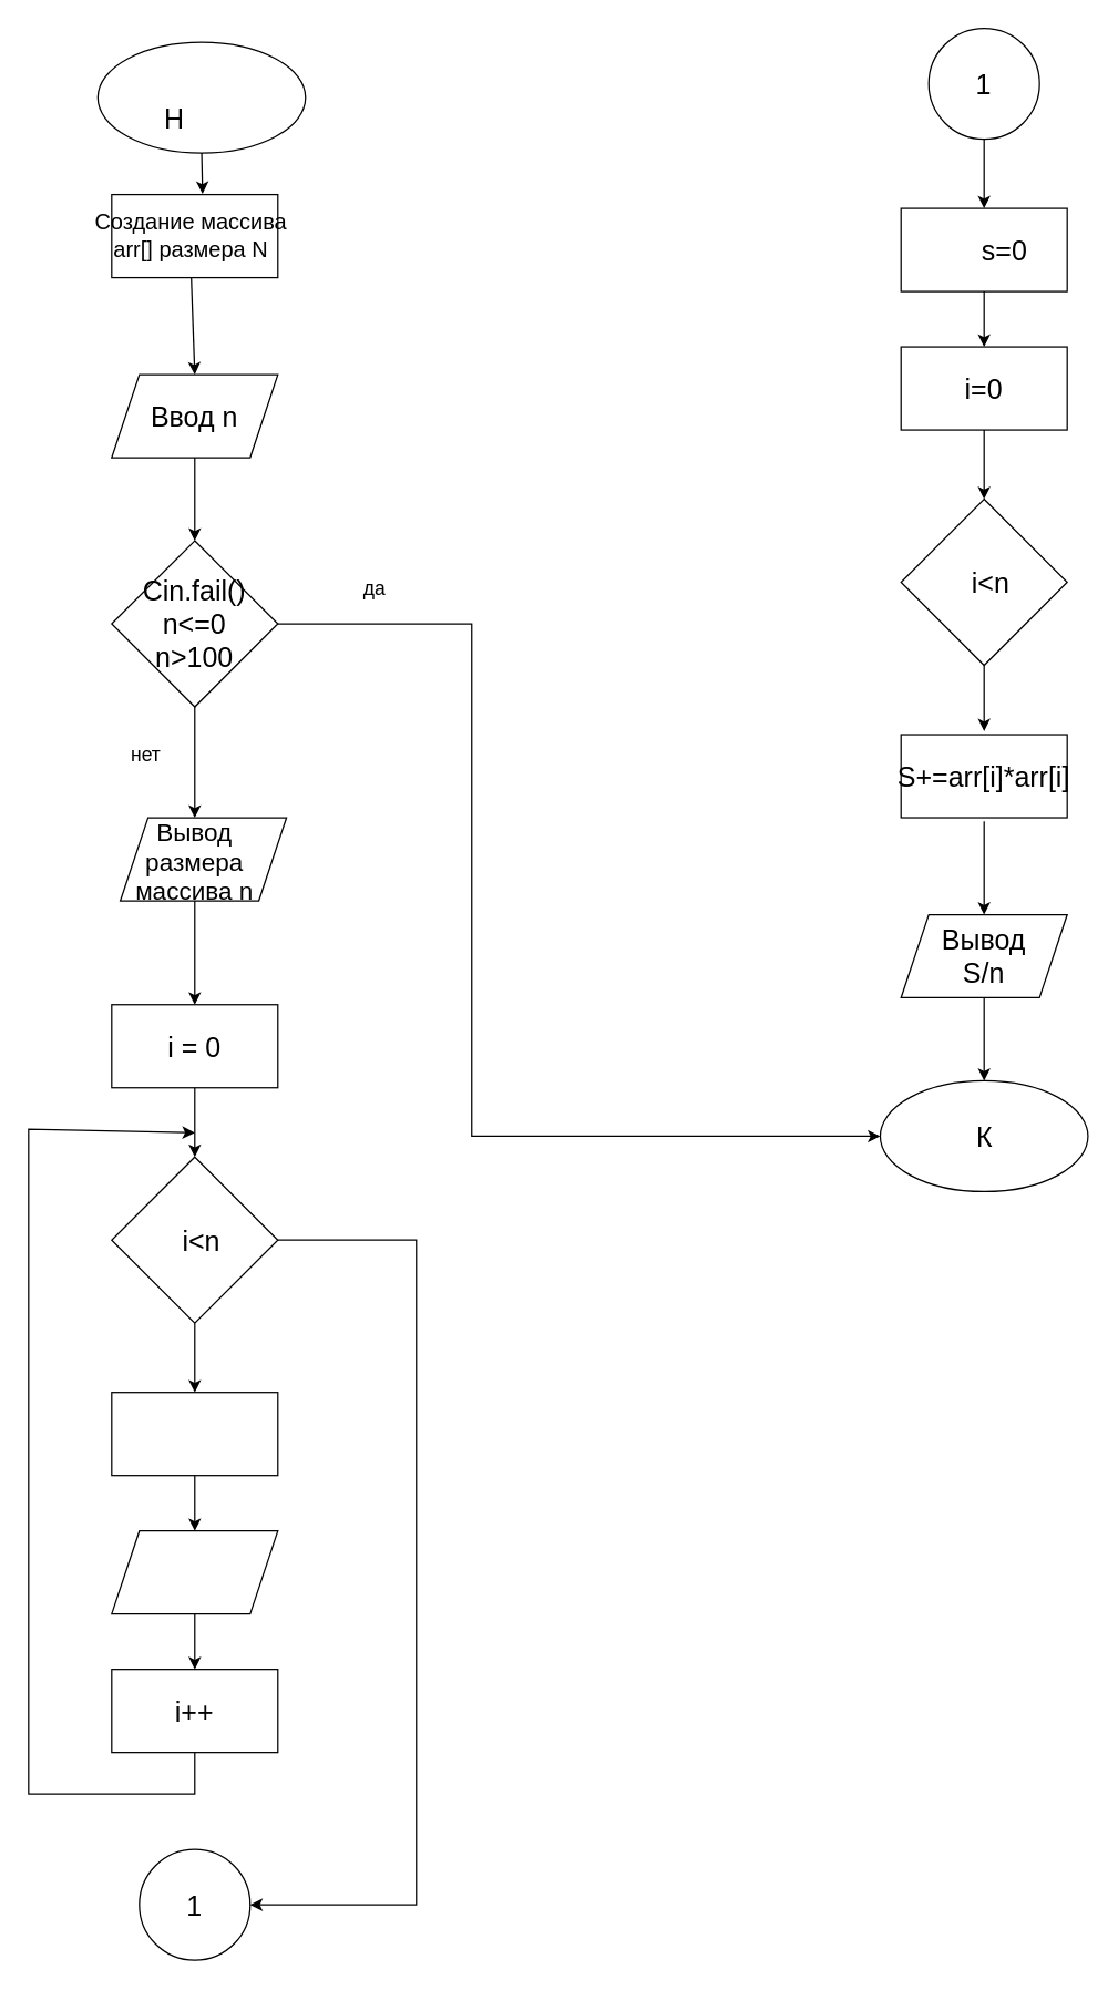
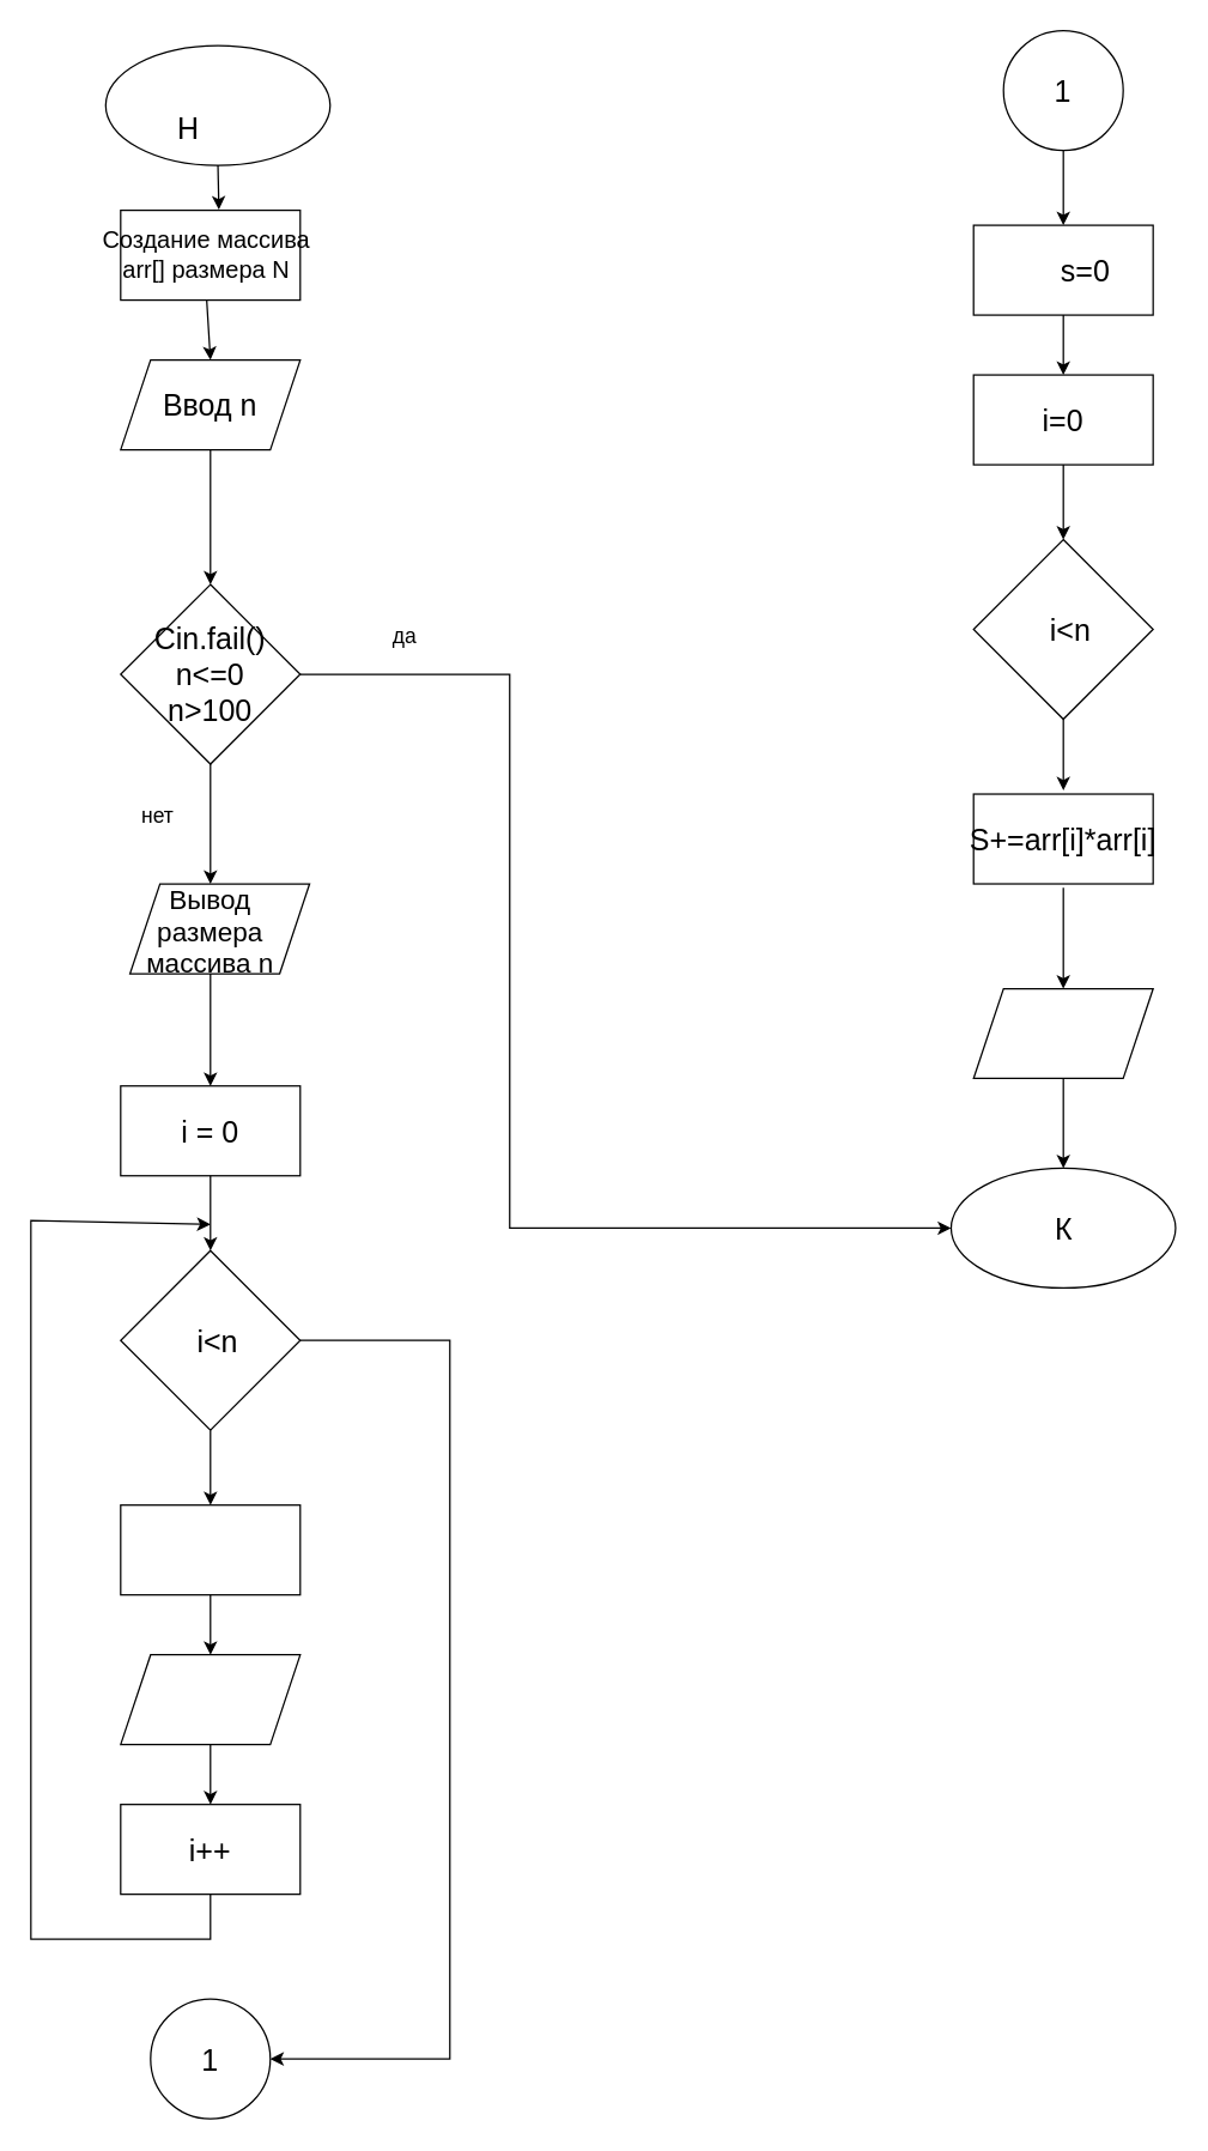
  <mxCell id="0" />
  <mxCell id="1" parent="0" />
  <mxCell id="2" value="" style="shape=parallelogram;perimeter=parallelogramPerimeter;whiteSpace=wrap;html=1;fixedSize=1;" parent="1" vertex="1"><mxGeometry x="80" y="1105" width="120" height="60" as="geometry" /></mxCell>
  <mxCell id="3" value="" style="shape=parallelogram;perimeter=parallelogramPerimeter;whiteSpace=wrap;html=1;fixedSize=1;" parent="1" vertex="1"><mxGeometry x="86.25" y="590" width="120" height="60" as="geometry" /></mxCell>
  <mxCell id="4" value="" style="ellipse;whiteSpace=wrap;html=1;fillColor=none;" parent="1" vertex="1"><mxGeometry x="70" y="30" width="150" height="80" as="geometry" /></mxCell>
  <mxCell id="5" value="&lt;font style=&quot;font-size: 20px;&quot;&gt;Н&lt;/font&gt;" style="text;html=1;strokeColor=none;fillColor=none;align=center;verticalAlign=middle;whiteSpace=wrap;rounded=0;" parent="1" vertex="1"><mxGeometry x="92.5" y="67.5" width="65" height="35" as="geometry" /></mxCell>
- <mxCell id="6" value="&lt;font style=&quot;font-size: 20px;&quot;&gt;Ввод n&lt;/font&gt;" style="shape=parallelogram;perimeter=parallelogramPerimeter;whiteSpace=wrap;html=1;fixedSize=1;" parent="1" vertex="1"><mxGeometry x="80" y="270" width="120" height="60" as="geometry" /></mxCell>
+ <mxCell id="6" value="&lt;font style=&quot;font-size: 20px;&quot;&gt;Ввод n&lt;/font&gt;" style="shape=parallelogram;perimeter=parallelogramPerimeter;whiteSpace=wrap;html=1;fixedSize=1;" parent="1" vertex="1"><mxGeometry x="80" y="240" width="120" height="60" as="geometry" /></mxCell>
  <mxCell id="7" value="" style="rhombus;whiteSpace=wrap;html=1;" parent="1" vertex="1"><mxGeometry x="80" y="390" width="120" height="120" as="geometry" /></mxCell>
  <mxCell id="8" value="&lt;span style=&quot;font-size: 20px;&quot;&gt;Cin.fail()&lt;br&gt;n&amp;lt;=0&lt;br&gt;n&amp;gt;100&lt;br&gt;&lt;/span&gt;" style="text;html=1;strokeColor=none;fillColor=none;align=center;verticalAlign=middle;whiteSpace=wrap;rounded=0;" parent="1" vertex="1"><mxGeometry x="75" y="407.5" width="130" height="85" as="geometry" /></mxCell>
  <mxCell id="9" value="" style="endArrow=classic;html=1;rounded=0;entryX=0;entryY=0.5;entryDx=0;entryDy=0;" parent="1" edge="1" target="47"><mxGeometry width="50" height="50" relative="1" as="geometry"><mxPoint x="200" y="450" as="sourcePoint" /><mxPoint x="340" y="500" as="targetPoint" /><Array as="points"><mxPoint x="275" y="450" /><mxPoint x="340" y="450" /><mxPoint x="340" y="820" /></Array></mxGeometry></mxCell>
  <mxCell id="10" value="" style="rounded=0;whiteSpace=wrap;html=1;" parent="1" vertex="1"><mxGeometry x="80" y="725" width="120" height="60" as="geometry" /></mxCell>
  <mxCell id="11" value="&lt;font style=&quot;font-size: 20px;&quot;&gt;i = 0&lt;/font&gt;" style="text;html=1;strokeColor=none;fillColor=none;align=center;verticalAlign=middle;whiteSpace=wrap;rounded=0;" parent="1" vertex="1"><mxGeometry x="110" y="740" width="60" height="30" as="geometry" /></mxCell>
  <mxCell id="12" value="" style="endArrow=classic;html=1;rounded=0;exitX=0.5;exitY=1;exitDx=0;exitDy=0;" parent="1" source="7" edge="1"><mxGeometry width="50" height="50" relative="1" as="geometry"><mxPoint x="390" y="510" as="sourcePoint" /><mxPoint x="140" y="590" as="targetPoint" /></mxGeometry></mxCell>
  <mxCell id="13" value="" style="rhombus;whiteSpace=wrap;html=1;" parent="1" vertex="1"><mxGeometry x="80" y="835" width="120" height="120" as="geometry" /></mxCell>
  <mxCell id="14" value="" style="endArrow=classic;html=1;rounded=0;exitX=0.5;exitY=1;exitDx=0;exitDy=0;entryX=0.5;entryY=0;entryDx=0;entryDy=0;" parent="1" source="10" target="13" edge="1"><mxGeometry width="50" height="50" relative="1" as="geometry"><mxPoint x="320" y="845" as="sourcePoint" /><mxPoint x="370" y="795" as="targetPoint" /></mxGeometry></mxCell>
  <mxCell id="15" value="&lt;font style=&quot;font-size: 20px;&quot;&gt;i&amp;lt;n&lt;/font&gt;" style="text;html=1;strokeColor=none;fillColor=none;align=center;verticalAlign=middle;whiteSpace=wrap;rounded=0;" parent="1" vertex="1"><mxGeometry x="115" y="880" width="60" height="30" as="geometry" /></mxCell>
  <mxCell id="16" value="" style="rounded=0;whiteSpace=wrap;html=1;" parent="1" vertex="1"><mxGeometry x="80" y="1005" width="120" height="60" as="geometry" /></mxCell>
  <mxCell id="17" value="" style="endArrow=classic;html=1;rounded=0;exitX=0.5;exitY=1;exitDx=0;exitDy=0;entryX=0.5;entryY=0;entryDx=0;entryDy=0;" parent="1" source="13" target="16" edge="1"><mxGeometry width="50" height="50" relative="1" as="geometry"><mxPoint x="320" y="1045" as="sourcePoint" /><mxPoint x="370" y="995" as="targetPoint" /></mxGeometry></mxCell>
  <mxCell id="18" value="" style="rounded=0;whiteSpace=wrap;html=1;" parent="1" vertex="1"><mxGeometry x="80" y="140" width="120" height="60" as="geometry" /></mxCell>
  <mxCell id="19" value="&lt;font style=&quot;font-size: 18px;&quot;&gt;Вывод размера массива n&lt;/font&gt;" style="text;html=1;strokeColor=none;fillColor=none;align=center;verticalAlign=middle;whiteSpace=wrap;rounded=0;" parent="1" vertex="1"><mxGeometry x="86.25" y="595" width="107.5" height="55" as="geometry" /></mxCell>
  <mxCell id="20" value="&lt;font style=&quot;font-size: 16px;&quot;&gt;Создание массива arr[] размера N&lt;/font&gt;" style="text;html=1;strokeColor=none;fillColor=none;align=center;verticalAlign=middle;whiteSpace=wrap;rounded=0;" parent="1" vertex="1"><mxGeometry x="60" y="112.5" width="155" height="115" as="geometry" /></mxCell>
  <mxCell id="21" value="" style="endArrow=classic;html=1;rounded=0;exitX=0.5;exitY=0.761;exitDx=0;exitDy=0;exitPerimeter=0;entryX=0.5;entryY=0;entryDx=0;entryDy=0;" parent="1" source="20" target="6" edge="1"><mxGeometry width="50" height="50" relative="1" as="geometry"><mxPoint x="450" y="400" as="sourcePoint" /><mxPoint x="500" y="350" as="targetPoint" /></mxGeometry></mxCell>
  <mxCell id="22" value="" style="endArrow=classic;html=1;rounded=0;exitX=0.5;exitY=1;exitDx=0;exitDy=0;entryX=0.5;entryY=0;entryDx=0;entryDy=0;" parent="1" source="6" target="7" edge="1"><mxGeometry width="50" height="50" relative="1" as="geometry"><mxPoint x="450" y="400" as="sourcePoint" /><mxPoint x="500" y="350" as="targetPoint" /></mxGeometry></mxCell>
  <mxCell id="23" value="" style="endArrow=classic;html=1;rounded=0;exitX=0.5;exitY=1;exitDx=0;exitDy=0;entryX=0.5;entryY=0;entryDx=0;entryDy=0;" parent="1" source="19" target="10" edge="1"><mxGeometry width="50" height="50" relative="1" as="geometry"><mxPoint x="390" y="725" as="sourcePoint" /><mxPoint x="440" y="675" as="targetPoint" /></mxGeometry></mxCell>
  <mxCell id="24" value="" style="endArrow=classic;html=1;rounded=0;exitX=0.5;exitY=1;exitDx=0;exitDy=0;entryX=0.5;entryY=0;entryDx=0;entryDy=0;" parent="1" source="16" edge="1"><mxGeometry width="50" height="50" relative="1" as="geometry"><mxPoint x="390" y="1045" as="sourcePoint" /><mxPoint x="140" y="1105" as="targetPoint" /></mxGeometry></mxCell>
  <mxCell id="25" value="" style="rounded=0;whiteSpace=wrap;html=1;" parent="1" vertex="1"><mxGeometry x="80" y="1205" width="120" height="60" as="geometry" /></mxCell>
  <mxCell id="26" value="&lt;font style=&quot;font-size: 20px;&quot;&gt;i++&lt;/font&gt;" style="text;html=1;strokeColor=none;fillColor=none;align=center;verticalAlign=middle;whiteSpace=wrap;rounded=0;" parent="1" vertex="1"><mxGeometry x="110" y="1220" width="60" height="30" as="geometry" /></mxCell>
  <mxCell id="27" value="" style="endArrow=classic;html=1;rounded=0;exitX=0.5;exitY=1;exitDx=0;exitDy=0;" parent="1" target="25" edge="1"><mxGeometry width="50" height="50" relative="1" as="geometry"><mxPoint x="140" y="1165" as="sourcePoint" /><mxPoint x="440" y="1115" as="targetPoint" /></mxGeometry></mxCell>
  <mxCell id="28" value="" style="endArrow=classic;html=1;rounded=0;exitX=0.5;exitY=1;exitDx=0;exitDy=0;" parent="1" source="25" edge="1"><mxGeometry width="50" height="50" relative="1" as="geometry"><mxPoint x="230" y="1115" as="sourcePoint" /><mxPoint x="140" y="817.5" as="targetPoint" /><Array as="points"><mxPoint x="140" y="1295" /><mxPoint x="20" y="1295" /><mxPoint x="20" y="815" /></Array></mxGeometry></mxCell>
  <mxCell id="29" value="" style="ellipse;whiteSpace=wrap;html=1;aspect=fixed;" parent="1" vertex="1"><mxGeometry x="100" y="1335" width="80" height="80" as="geometry" /></mxCell>
  <mxCell id="30" value="&lt;font style=&quot;font-size: 20px;&quot;&gt;1&lt;/font&gt;" style="text;html=1;strokeColor=none;fillColor=none;align=center;verticalAlign=middle;whiteSpace=wrap;rounded=0;" parent="1" vertex="1"><mxGeometry x="110" y="1360" width="60" height="30" as="geometry" /></mxCell>
  <mxCell id="31" value="" style="endArrow=classic;html=1;rounded=0;exitX=1;exitY=0.5;exitDx=0;exitDy=0;entryX=1;entryY=0.5;entryDx=0;entryDy=0;" parent="1" source="13" target="29" edge="1"><mxGeometry width="50" height="50" relative="1" as="geometry"><mxPoint x="230" y="1165" as="sourcePoint" /><mxPoint x="280" y="1115" as="targetPoint" /><Array as="points"><mxPoint x="300" y="895" /><mxPoint x="300" y="1375" /></Array></mxGeometry></mxCell>
  <mxCell id="32" value="" style="ellipse;whiteSpace=wrap;html=1;aspect=fixed;" parent="1" vertex="1"><mxGeometry x="670" y="20" width="80" height="80" as="geometry" /></mxCell>
  <mxCell id="33" value="&lt;font style=&quot;font-size: 20px;&quot;&gt;1&lt;br&gt;&lt;/font&gt;" style="text;html=1;strokeColor=none;fillColor=none;align=center;verticalAlign=middle;whiteSpace=wrap;rounded=0;" parent="1" vertex="1"><mxGeometry x="680" y="45" width="60" height="30" as="geometry" /></mxCell>
  <mxCell id="34" value="" style="rounded=0;whiteSpace=wrap;html=1;" parent="1" vertex="1"><mxGeometry x="650" y="150" width="120" height="60" as="geometry" /></mxCell>
  <mxCell id="35" value="&lt;font style=&quot;font-size: 20px;&quot;&gt;s=0&lt;/font&gt;" style="text;html=1;strokeColor=none;fillColor=none;align=center;verticalAlign=middle;whiteSpace=wrap;rounded=0;" parent="1" vertex="1"><mxGeometry x="695" y="165" width="60" height="30" as="geometry" /></mxCell>
  <mxCell id="36" value="" style="rounded=0;whiteSpace=wrap;html=1;" parent="1" vertex="1"><mxGeometry x="650" y="250" width="120" height="60" as="geometry" /></mxCell>
  <mxCell id="37" value="&lt;font style=&quot;font-size: 20px;&quot;&gt;i=0&lt;/font&gt;" style="text;html=1;strokeColor=none;fillColor=none;align=center;verticalAlign=middle;whiteSpace=wrap;rounded=0;" parent="1" vertex="1"><mxGeometry x="680" y="265" width="60" height="30" as="geometry" /></mxCell>
  <mxCell id="38" value="" style="endArrow=classic;html=1;rounded=0;exitX=0.5;exitY=1;exitDx=0;exitDy=0;entryX=0.5;entryY=0;entryDx=0;entryDy=0;" parent="1" source="32" target="34" edge="1"><mxGeometry width="50" height="50" relative="1" as="geometry"><mxPoint x="560" y="370" as="sourcePoint" /><mxPoint x="610" y="320" as="targetPoint" /></mxGeometry></mxCell>
  <mxCell id="39" value="" style="endArrow=classic;html=1;rounded=0;exitX=0.5;exitY=1;exitDx=0;exitDy=0;entryX=0.5;entryY=0;entryDx=0;entryDy=0;" parent="1" source="34" target="36" edge="1"><mxGeometry width="50" height="50" relative="1" as="geometry"><mxPoint x="560" y="370" as="sourcePoint" /><mxPoint x="610" y="320" as="targetPoint" /></mxGeometry></mxCell>
  <mxCell id="40" value="" style="rhombus;whiteSpace=wrap;html=1;" parent="1" vertex="1"><mxGeometry x="650" y="360" width="120" height="120" as="geometry" /></mxCell>
  <mxCell id="41" value="&lt;font style=&quot;font-size: 20px;&quot;&gt;i&amp;lt;n&lt;/font&gt;" style="text;html=1;strokeColor=none;fillColor=none;align=center;verticalAlign=middle;whiteSpace=wrap;rounded=0;" parent="1" vertex="1"><mxGeometry x="685" y="405" width="60" height="30" as="geometry" /></mxCell>
  <mxCell id="42" value="" style="endArrow=classic;html=1;rounded=0;exitX=0.5;exitY=1;exitDx=0;exitDy=0;entryX=0.5;entryY=0;entryDx=0;entryDy=0;" parent="1" source="36" target="40" edge="1"><mxGeometry width="50" height="50" relative="1" as="geometry"><mxPoint x="570" y="470" as="sourcePoint" /><mxPoint x="620" y="420" as="targetPoint" /></mxGeometry></mxCell>
  <mxCell id="43" value="" style="rounded=0;whiteSpace=wrap;html=1;" parent="1" vertex="1"><mxGeometry x="650" y="530" width="120" height="60" as="geometry" /></mxCell>
  <mxCell id="44" value="&lt;font style=&quot;font-size: 20px;&quot;&gt;S+=arr[i]*arr[i]&lt;/font&gt;" style="text;html=1;strokeColor=none;fillColor=none;align=center;verticalAlign=middle;whiteSpace=wrap;rounded=0;" parent="1" vertex="1"><mxGeometry x="650" y="527.5" width="120" height="65" as="geometry" /></mxCell>
  <mxCell id="45" value="" style="shape=parallelogram;perimeter=parallelogramPerimeter;whiteSpace=wrap;html=1;fixedSize=1;" parent="1" vertex="1"><mxGeometry x="650" y="660" width="120" height="60" as="geometry" /></mxCell>
- <mxCell id="46" value="&lt;font style=&quot;font-size: 20px;&quot;&gt;Вывод S/n&lt;/font&gt;" style="text;html=1;strokeColor=none;fillColor=none;align=center;verticalAlign=middle;whiteSpace=wrap;rounded=0;" parent="1" vertex="1"><mxGeometry x="680" y="675" width="60" height="30" as="geometry" /></mxCell>
  <mxCell id="47" value="" style="ellipse;whiteSpace=wrap;html=1;fillColor=none;" parent="1" vertex="1"><mxGeometry x="635" y="780" width="150" height="80" as="geometry" /></mxCell>
  <mxCell id="48" value="&lt;span style=&quot;font-size: 20px;&quot;&gt;К&lt;/span&gt;" style="text;html=1;strokeColor=none;fillColor=none;align=center;verticalAlign=middle;whiteSpace=wrap;rounded=0;" parent="1" vertex="1"><mxGeometry x="677.5" y="802.5" width="65" height="35" as="geometry" /></mxCell>
  <mxCell id="49" value="" style="endArrow=classic;html=1;rounded=0;exitX=0.5;exitY=1;exitDx=0;exitDy=0;entryX=0.5;entryY=0;entryDx=0;entryDy=0;" parent="1" source="40" target="44" edge="1"><mxGeometry width="50" height="50" relative="1" as="geometry"><mxPoint x="490" y="380" as="sourcePoint" /><mxPoint x="540" y="330" as="targetPoint" /></mxGeometry></mxCell>
  <mxCell id="50" value="" style="endArrow=classic;html=1;rounded=0;exitX=0.5;exitY=1;exitDx=0;exitDy=0;entryX=0.5;entryY=0;entryDx=0;entryDy=0;" parent="1" source="44" target="45" edge="1"><mxGeometry width="50" height="50" relative="1" as="geometry"><mxPoint x="490" y="620" as="sourcePoint" /><mxPoint x="540" y="570" as="targetPoint" /></mxGeometry></mxCell>
  <mxCell id="51" value="" style="endArrow=classic;html=1;rounded=0;exitX=0.5;exitY=1;exitDx=0;exitDy=0;entryX=0.5;entryY=0;entryDx=0;entryDy=0;" parent="1" source="45" target="47" edge="1"><mxGeometry width="50" height="50" relative="1" as="geometry"><mxPoint x="490" y="750" as="sourcePoint" /><mxPoint x="540" y="700" as="targetPoint" /></mxGeometry></mxCell>
  <mxCell id="52" value="" style="endArrow=classic;html=1;rounded=0;exitX=0.5;exitY=1;exitDx=0;exitDy=0;entryX=0.547;entryY=-0.008;entryDx=0;entryDy=0;entryPerimeter=0;" parent="1" source="4" target="18" edge="1"><mxGeometry width="50" height="50" relative="1" as="geometry"><mxPoint x="290" y="230" as="sourcePoint" /><mxPoint x="300" y="113" as="targetPoint" /></mxGeometry></mxCell>
  <mxCell id="53" value="&lt;font style=&quot;font-size: 14px;&quot;&gt;нет&lt;/font&gt;" style="text;html=1;strokeColor=none;fillColor=none;align=center;verticalAlign=middle;whiteSpace=wrap;rounded=0;" parent="1" vertex="1"><mxGeometry x="75" y="530" width="60" height="30" as="geometry" /></mxCell>
  <mxCell id="54" value="&lt;font style=&quot;font-size: 14px;&quot;&gt;да&lt;/font&gt;" style="text;html=1;strokeColor=none;fillColor=none;align=center;verticalAlign=middle;whiteSpace=wrap;rounded=0;" parent="1" vertex="1"><mxGeometry x="240" y="410" width="60" height="30" as="geometry" /></mxCell>
